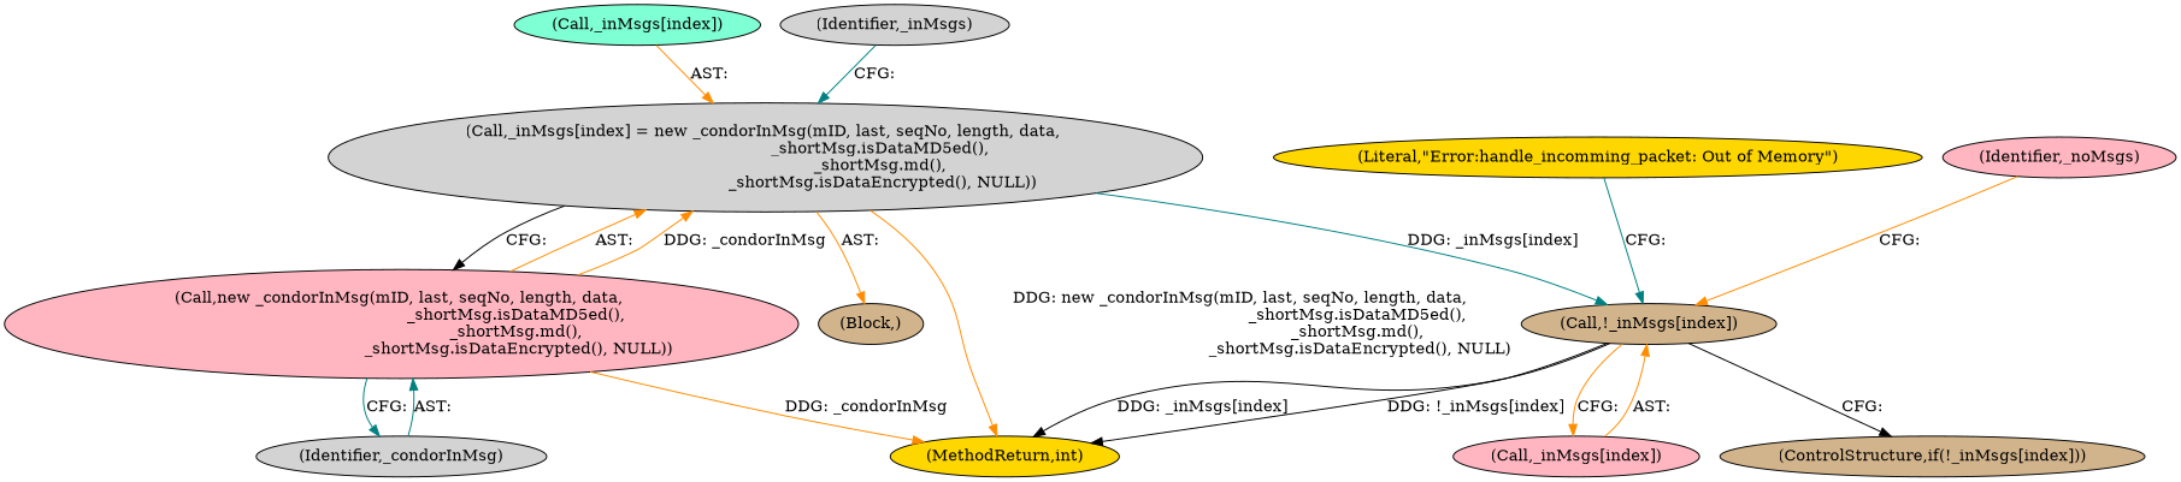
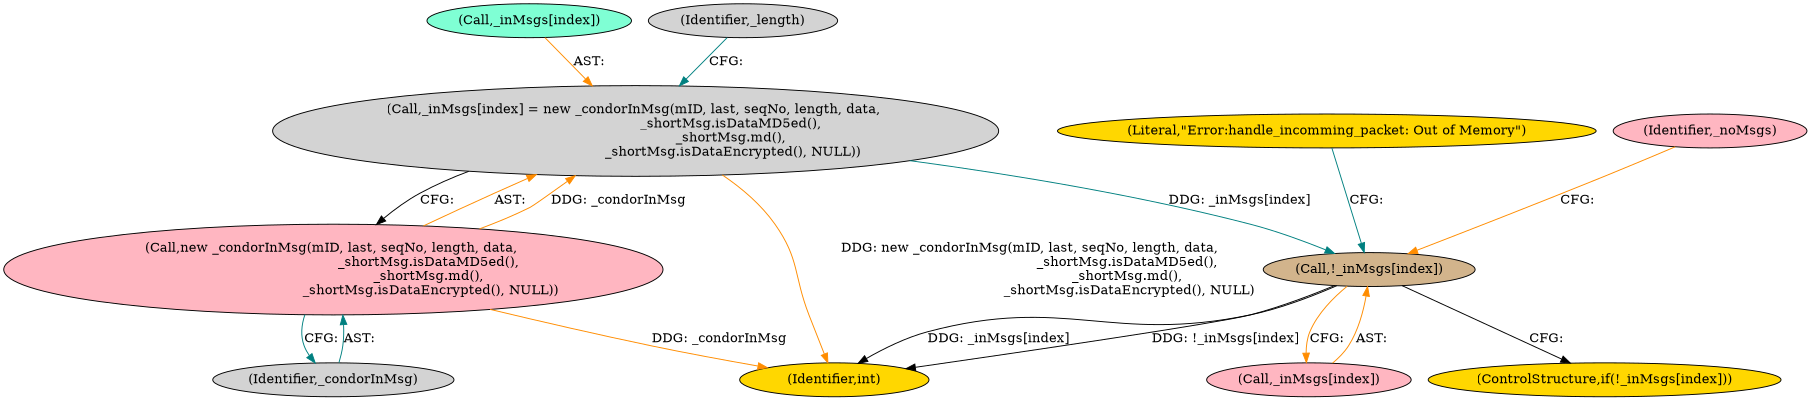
  digraph {
    node [fillcolor=tan style=filled]
    edge [color=darkorange]
    n1 [label="(Call,!_inMsgs[index])"]
    n2 [fillcolor=lightpink label="(Call,_inMsgs[index])"]
-   n3 [label="(ControlStructure,if(!_inMsgs[index]))"]
-   n4 [fillcolor=gold label="(MethodReturn,int)"]
+   n3 [fillcolor=gold label="(ControlStructure,if(!_inMsgs[index]))"]
+   n4 [fillcolor=gold label="(Identifier,int)"]
    n5 [fillcolor=lightgrey label="(Call,_inMsgs[index] = new _condorInMsg(mID, last, seqNo, length, data, \n                                              _shortMsg.isDataMD5ed(), \n                                              _shortMsg.md(), \n                                              _shortMsg.isDataEncrypted(), NULL))"]
    n6 [fillcolor=lightpink label="(Call,new _condorInMsg(mID, last, seqNo, length, data, \n                                              _shortMsg.isDataMD5ed(), \n                                              _shortMsg.md(), \n                                              _shortMsg.isDataEncrypted(), NULL))"]
-   n7 [label="(Block,)"]
    n8 [fillcolor=lightgrey label="(Identifier,_condorInMsg)"]
    n9 [fillcolor=gold label="(Literal,\"Error:handle_incomming_packet: Out of Memory\")"]
    n10 [fillcolor=aquamarine label="(Call,_inMsgs[index])"]
-   n11 [fillcolor=lightgrey label="(Identifier,_inMsgs)"]
+   n11 [fillcolor=lightgrey label="(Identifier,_length)"]
    n12 [fillcolor=lightpink label="(Identifier,_noMsgs)"]
    n1 -> n2 [label="CFG: "]
    n1 -> n3 [color=black label="CFG: "]
    n1 -> n4 [color=black label="DDG: !_inMsgs[index]"]
    n1 -> n4 [color=black label="DDG: _inMsgs[index]"]
    n2 -> n1 [label="AST: "]
    n5 -> n1 [color=teal label="DDG: _inMsgs[index]"]
    n5 -> n4 [label="DDG: new _condorInMsg(mID, last, seqNo, length, data, \n                                              _shortMsg.isDataMD5ed(), \n                                              _shortMsg.md(), \n                                              _shortMsg.isDataEncrypted(), NULL)"]
    n5 -> n6 [color=black label="CFG: "]
-   n5 -> n7 [label="AST: "]
    n6 -> n4 [label="DDG: _condorInMsg"]
    n6 -> n5 [label="AST: "]
    n6 -> n5 [label="DDG: _condorInMsg"]
    n6 -> n8 [color=teal label="CFG: "]
    n8 -> n6 [color=teal label="AST: "]
    n9 -> n1 [color=teal label="CFG: "]
    n10 -> n5 [label="AST: "]
    n11 -> n5 [color=teal label="CFG: "]
    n12 -> n1 [label="CFG: "]
  }
